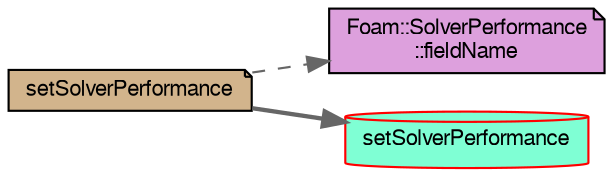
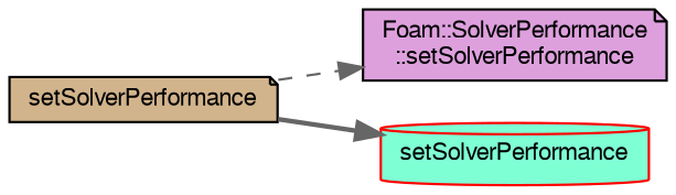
  digraph {
    rankdir=LR
    node [color=black fontname=FreeSans fontsize=10 shape=note style=filled]
    edge [color=gray40 fontname=FreeSans fontsize=10 labelfontname=FreeSans labelfontsize=10]
    n1 [fillcolor=tan fontcolor=black height=0.2 label=setSolverPerformance width=0.4]
-   n2 [height=0.2 label="Foam::SolverPerformance\l::fieldName" width=0.4 fillcolor=plum]
+   n2 [height=0.2 label="Foam::SolverPerformance\l::setSolverPerformance" width=0.4 fillcolor=plum]
    n3 [color=red height=0.2 label=setSolverPerformance shape=cylinder width=0.4 fillcolor=aquamarine]
    n1 -> n2 [style=dashed]
    n1 -> n3 [style=bold]
  }
